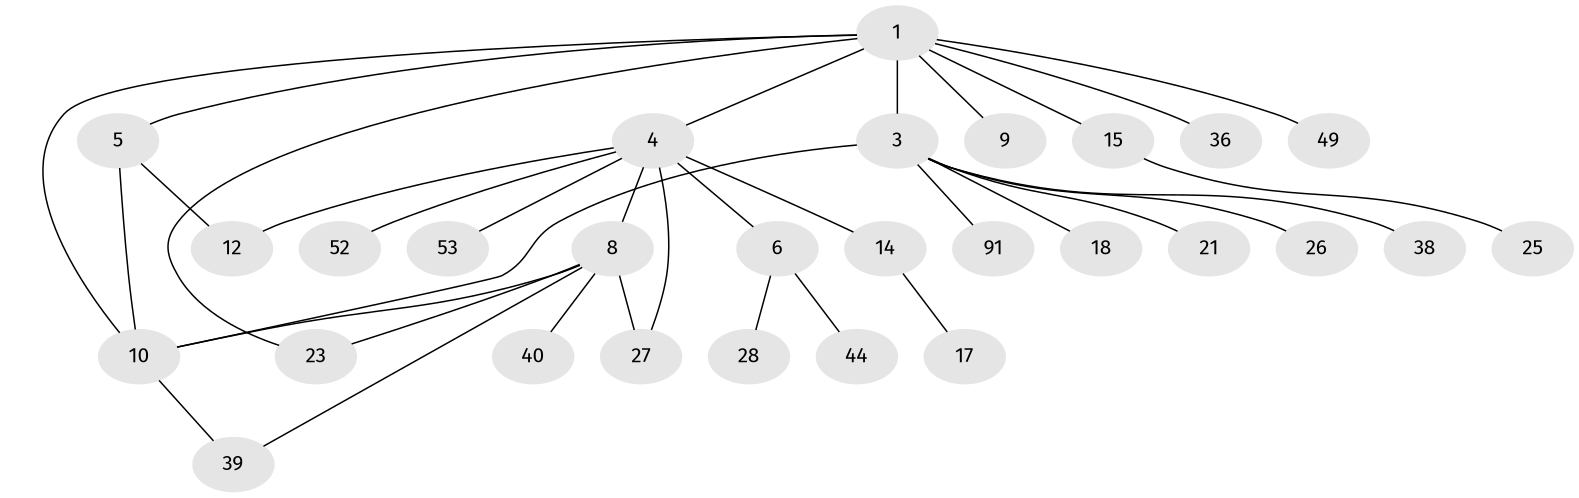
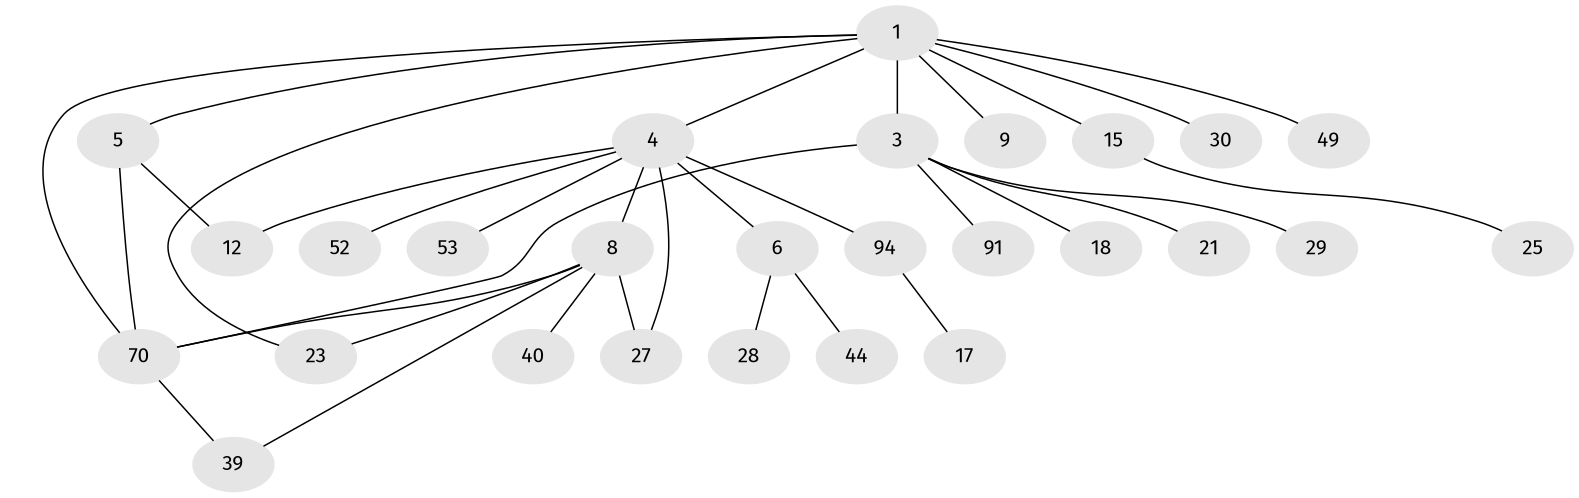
  graph {
    fontname="Fira Sans"
    node [color=gray90 fontname="Fira Sans" style=filled]
    edge [fontname="Fira Sans"]
    1 [super="+33+20+2"]
    3 [super="+13+19"]
    4 [super="+7+22"]
    5 [super="+11"]
    9
-   10 [super="+48+56+37"]
+   10 [super="+48+56+37" label=70]
    15 [super="+30+16"]
    23 [super="+54"]
-   36
+   36 [label=30]
    49
    18
    21
-   29 [label=26]
-   38
+   29
    n15 [label=91]
    6 [super="+42"]
    8 [super="+32+31+46"]
    12 [super="+51"]
-   14
+   14 [label=94]
    27
    52
    53
    39
    25 [super="+47"]
    28 [super="+45"]
    44
    40
    17 [super="+24"]
    1 -- 3 [weight=2]
    1 -- 4
    1 -- 5
    1 -- 9 [weight=2]
    1 -- 10 [weight=2]
    1 -- 15
    1 -- 23
    1 -- 36
    1 -- 49
    3 -- 10
    3 -- 18
    3 -- 21
    3 -- 29
-   3 -- 38
    3 -- n15
    4 -- 6
    4 -- 8
    4 -- 12
    4 -- 14
    4 -- 27
    4 -- 52
    4 -- 53
    5 -- 10
    5 -- 12
    10 -- 39
    15 -- 25
    6 -- 28
    6 -- 44
    8 -- 10
    8 -- 23
    8 -- 27
    8 -- 39
    8 -- 40
    14 -- 17
  }
